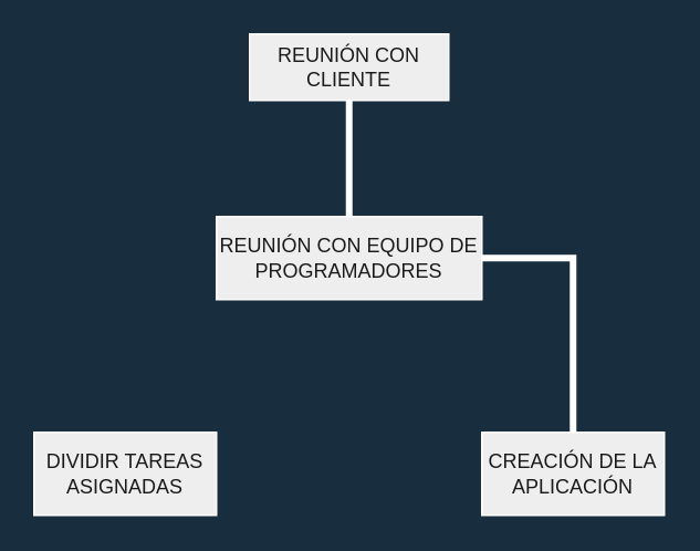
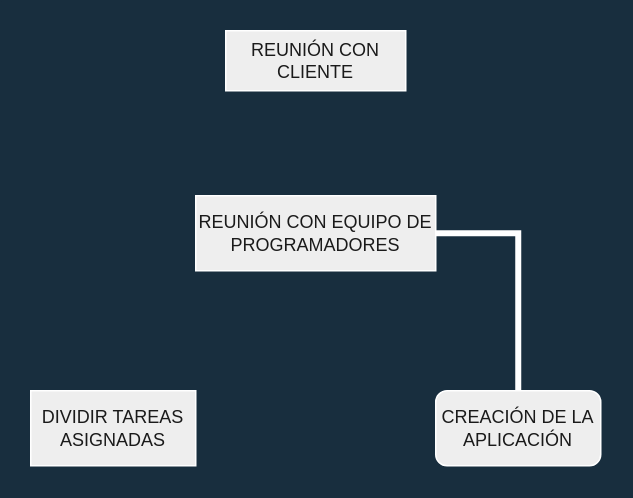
  <mxCell id="0" />
  <mxCell id="1" parent="0" />
  <mxCell id="2" value="REUNIÓN CON CLIENTE" style="whiteSpace=wrap;html=1;align=center;fillColor=#EEEEEE;strokeColor=#FFFFFF;fontColor=#1A1A1A;" parent="1" vertex="1"><mxGeometry x="150" y="20" width="120" height="40" as="geometry" /></mxCell>
  <mxCell id="3" value="REUNIÓN CON EQUIPO DE PROGRAMADORES" style="whiteSpace=wrap;html=1;align=center;fillColor=#EEEEEE;strokeColor=#FFFFFF;fontColor=#1A1A1A;" parent="1" vertex="1"><mxGeometry x="130" y="130" width="160" height="50" as="geometry" /></mxCell>
  <mxCell id="4" value="DIVIDIR TAREAS ASIGNADAS" style="whiteSpace=wrap;html=1;align=center;fillColor=#EEEEEE;strokeColor=#FFFFFF;fontColor=#1A1A1A;" parent="1" vertex="1"><mxGeometry x="20" y="260" width="110" height="50" as="geometry" /></mxCell>
- <mxCell id="5" value="CREACIÓN DE LA APLICACIÓN" style="whiteSpace=wrap;html=1;align=center;fillColor=#EEEEEE;strokeColor=#FFFFFF;fontColor=#1A1A1A;" parent="1" vertex="1"><mxGeometry x="290" y="260" width="110" height="50" as="geometry" /></mxCell>
+ <mxCell id="5" value="CREACIÓN DE LA APLICACIÓN" style="whiteSpace=wrap;html=1;align=center;fillColor=#EEEEEE;strokeColor=#FFFFFF;fontColor=#1A1A1A;rounded=1;" parent="1" vertex="1"><mxGeometry x="290" y="260" width="110" height="50" as="geometry" /></mxCell>
  <mxCell id="6" value="" style="endArrow=none;html=1;rounded=0;strokeColor=#FFFFFF;strokeWidth=4;fontColor=#FFFFFF;entryX=0.5;entryY=0;entryDx=0;entryDy=0;exitX=1;exitY=0.5;exitDx=0;exitDy=0;labelBackgroundColor=#182E3E;" parent="1" source="3" target="5" edge="1"><mxGeometry relative="1" as="geometry"><mxPoint x="390" y="180" as="sourcePoint" /><mxPoint x="220" y="200" as="targetPoint" /><Array as="points"><mxPoint x="345" y="155" /></Array></mxGeometry></mxCell>
- <mxCell id="7" value="" style="endArrow=none;html=1;rounded=0;strokeColor=#FFFFFF;strokeWidth=4;fontColor=#FFFFFF;entryX=0.5;entryY=1;entryDx=0;entryDy=0;exitX=0.5;exitY=0;exitDx=0;exitDy=0;labelBackgroundColor=#182E3E;" parent="1" source="3" target="2" edge="1"><mxGeometry relative="1" as="geometry"><mxPoint x="60" y="200" as="sourcePoint" /><mxPoint x="220" y="200" as="targetPoint" /></mxGeometry></mxCell>
